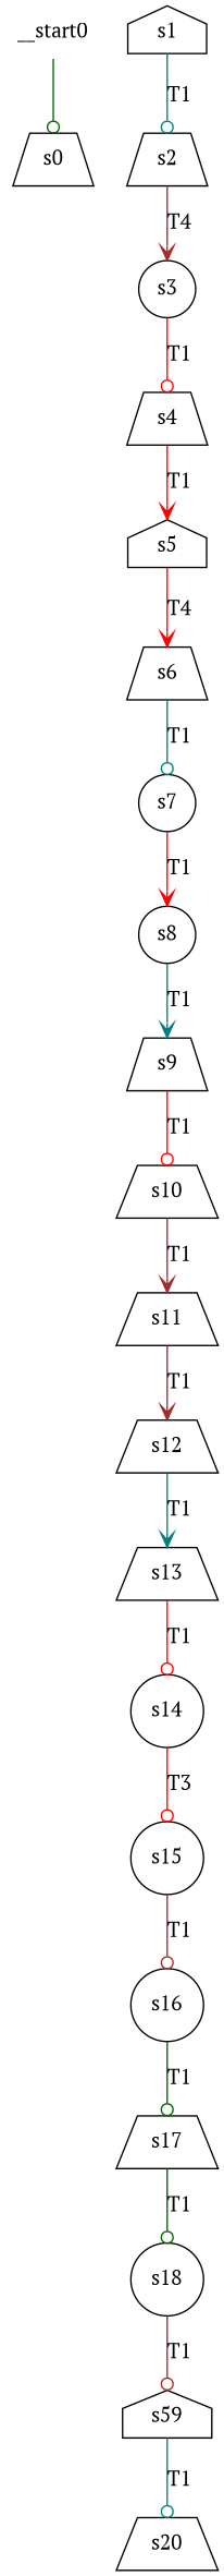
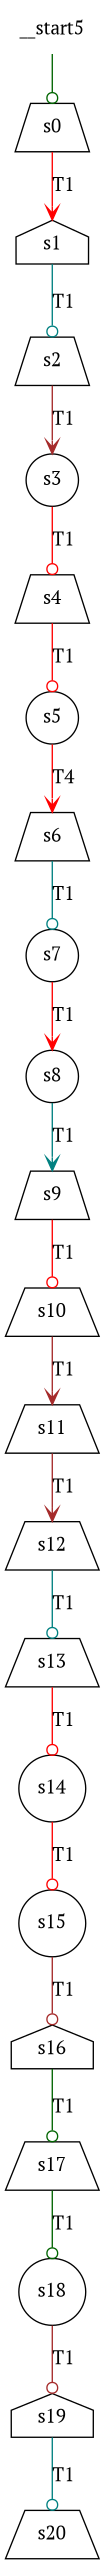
  digraph {
    fontname="PT Serif"
    node [fontname="PT Serif" shape=trapezium]
    edge [arrowhead=odot color=red fontname="PT Serif"]
    n1 [label=s0]
    n2 [label=s1 shape=house]
    n3 [label=s2]
    n4 [label=s3 shape=circle]
    n5 [label=s4]
-   n6 [label=s5 shape=house]
+   n6 [label=s5 shape=circle]
    n7 [label=s6]
    n8 [label=s7 shape=circle]
    n9 [label=s8 shape=circle]
    n10 [label=s9]
    n11 [label=s10]
    n12 [label=s11]
    n13 [label=s12]
    n14 [label=s13]
    n15 [label=s14 shape=circle]
    n16 [label=s15 shape=circle]
-   n17 [label=s16 shape=circle]
+   n17 [label=s16 shape=house]
    n18 [label=s17]
    n19 [label=s18 shape=circle]
-   n20 [label=s59 shape=house]
+   n20 [label=s19 shape=house]
    n21 [label=s20]
-   __start0 [shape=none]
+   __start0 [shape=none label=__start5]
+   n1 -> n2 [arrowhead=vee label=T1]
    n2 -> n3 [color=teal label=T1]
-   n3 -> n4 [arrowhead=vee color=brown label=T4]
+   n3 -> n4 [arrowhead=vee color=brown label=T1]
    n4 -> n5 [label=T1]
-   n5 -> n6 [arrowhead=vee label=T1]
+   n5 -> n6 [label=T1]
    n6 -> n7 [arrowhead=vee label=T4]
    n7 -> n8 [color=teal label=T1]
    n8 -> n9 [arrowhead=vee label=T1]
    n9 -> n10 [arrowhead=vee color=teal label=T1]
    n10 -> n11 [label=T1]
    n11 -> n12 [arrowhead=vee color=brown label=T1]
    n12 -> n13 [arrowhead=vee color=brown label=T1]
-   n13 -> n14 [arrowhead=vee color=teal label=T1]
+   n13 -> n14 [color=teal label=T1]
    n14 -> n15 [label=T1]
-   n15 -> n16 [label=T3]
+   n15 -> n16 [label=T1]
    n16 -> n17 [color=brown label=T1]
    n17 -> n18 [color=darkgreen label=T1]
    n18 -> n19 [color=darkgreen label=T1]
    n19 -> n20 [color=brown label=T1]
    n20 -> n21 [color=teal label=T1]
    __start0 -> n1 [color=darkgreen]
  }
